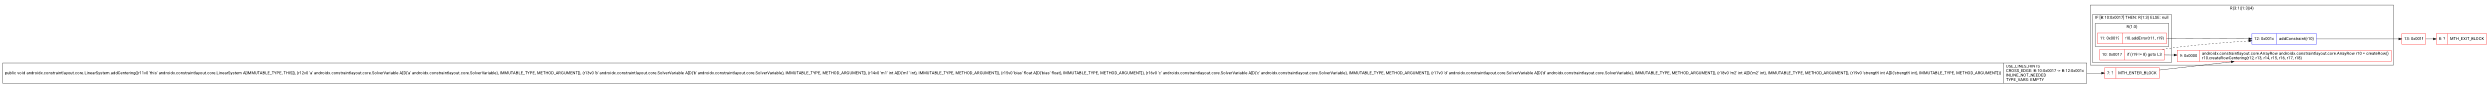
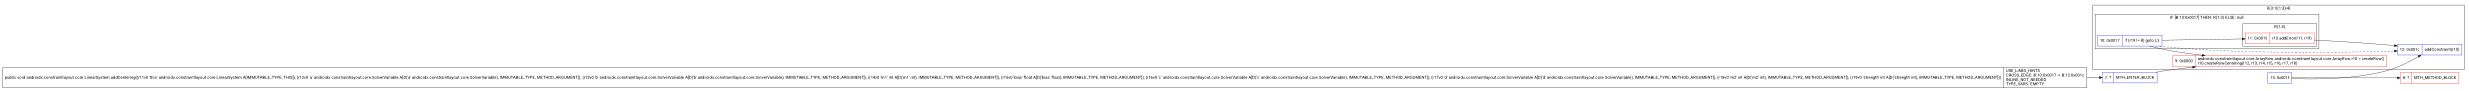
  digraph {
    fontname=Roboto
    rankdir=LR
    node [color=red fontname=Roboto shape=record]
    edge [fontname=Roboto]
    n1 [label="{11\:\ 0x0019|r10.addError(r11, r19)\l}"]
-   n2 [label="{10\:\ 0x0017|if (r19 != 8) goto L3\l}"]
+   n2 [color=blue label="{10\:\ 0x0017|if (r19 != 8) goto L3\l}"]
    n3 [label="{9\:\ 0x0000|androidx.constraintlayout.core.ArrayRow androidx.constraintlayout.core.ArrayRow r10 = createRow()\lr10.createRowCentering(r12, r13, r14, r15, r16, r17, r18)\l}"]
    n4 [color=blue label="{12\:\ 0x001c|addConstraint(r10)\l}"]
-   n5 [label="{13\:\ 0x001f}"]
-   n6 [label="{8\:\ ?|MTH_EXIT_BLOCK\l}"]
-   n7 [label="{7\:\ ?|MTH_ENTER_BLOCK\l}"]
+   n5 [color=blue label="{13\:\ 0x001f}"]
+   n6 [label="{8\:\ ?|MTH_METHOD_BLOCK\l}"]
+   n7 [color=blue label="{7\:\ ?|MTH_ENTER_BLOCK\l}"]
    n8 [label="{public void androidx.constraintlayout.core.LinearSystem.addCentering((r11v0 'this' androidx.constraintlayout.core.LinearSystem A[IMMUTABLE_TYPE, THIS]), (r12v0 'a' androidx.constraintlayout.core.SolverVariable A[D('a' androidx.constraintlayout.core.SolverVariable), IMMUTABLE_TYPE, METHOD_ARGUMENT]), (r13v0 'b' androidx.constraintlayout.core.SolverVariable A[D('b' androidx.constraintlayout.core.SolverVariable), IMMUTABLE_TYPE, METHOD_ARGUMENT]), (r14v0 'm1' int A[D('m1' int), IMMUTABLE_TYPE, METHOD_ARGUMENT]), (r15v0 'bias' float A[D('bias' float), IMMUTABLE_TYPE, METHOD_ARGUMENT]), (r16v0 'c' androidx.constraintlayout.core.SolverVariable A[D('c' androidx.constraintlayout.core.SolverVariable), IMMUTABLE_TYPE, METHOD_ARGUMENT]), (r17v0 'd' androidx.constraintlayout.core.SolverVariable A[D('d' androidx.constraintlayout.core.SolverVariable), IMMUTABLE_TYPE, METHOD_ARGUMENT]), (r18v0 'm2' int A[D('m2' int), IMMUTABLE_TYPE, METHOD_ARGUMENT]), (r19v0 'strength' int A[D('strength' int), IMMUTABLE_TYPE, METHOD_ARGUMENT]))  | USE_LINES_HINTS\lCROSS_EDGE: B:10:0x0017 \-\> B:12:0x001c\lINLINE_NOT_NEEDED\lTYPE_VARS: EMPTY\l}" color=""]
    subgraph cluster_1 {
      label="R(3:1|(1:3)|4)"
      n3
      n4
      subgraph cluster_2 {
        label="IF [B:10:0x0017] THEN: R(1:3) ELSE: null"
        n2
        subgraph cluster_3 {
          label="R(1:3)"
          n1
        }
      }
    }
    n1 -> n4
+   n2 -> n1
    n2 -> n3
    n2 -> n4 [style=dashed]
-   n4 -> n5
+   n5 -> n4
    n5 -> n6
    n7 -> n3
    n8 -> n7
  }
